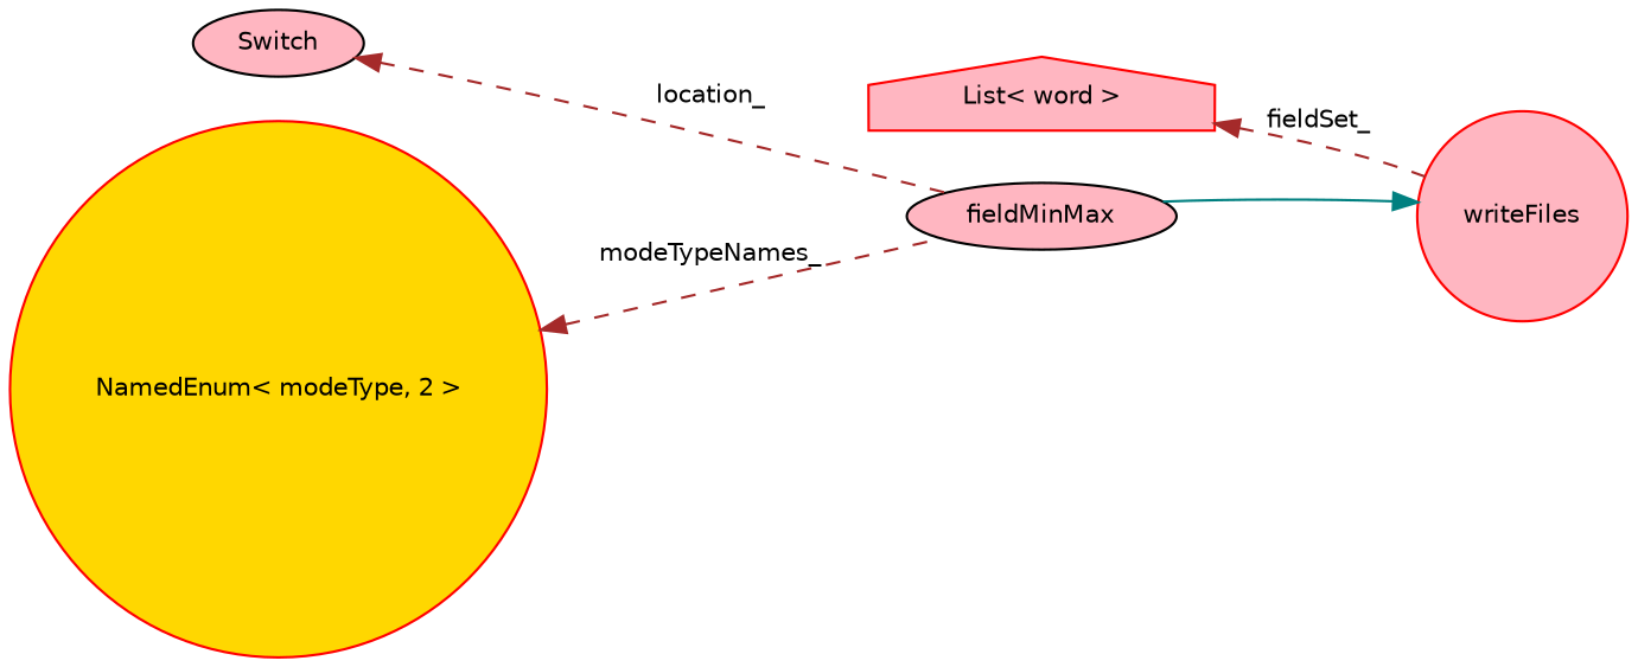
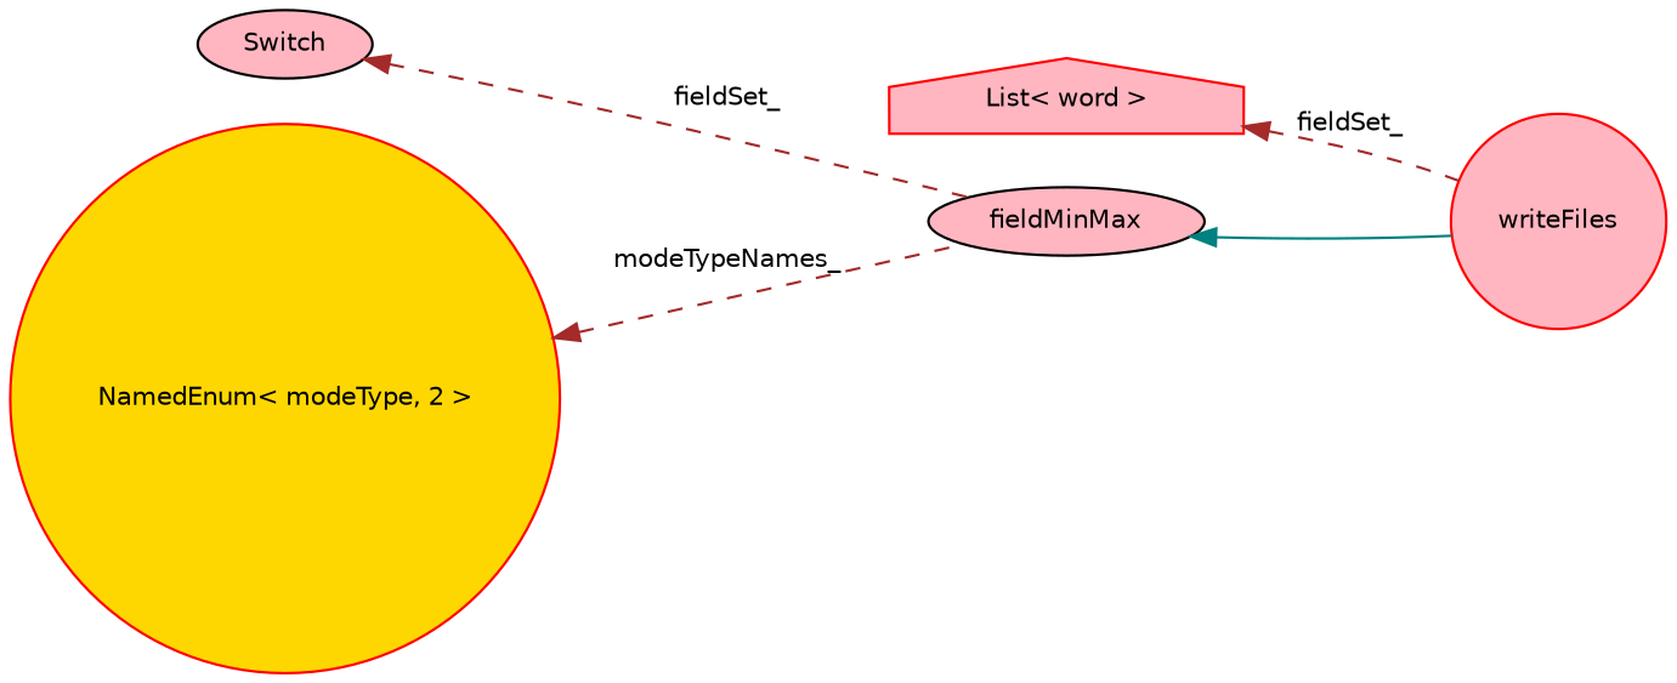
  digraph {
    rankdir=LR
    node [color=red fillcolor=lightpink fontname=Helvetica fontsize=10 shape=ellipse style=filled]
    edge [color=brown dir=back fontname=Helvetica fontsize=10 labelfontname=Helvetica labelfontsize=10 style=dashed]
    n1 [color=black fontcolor=black height=0.2 label=fieldMinMax width=0.4]
    n2 [height=0.2 label=writeFiles shape=circle width=0.4]
    n3 [color=black height=0.2 label=Switch width=0.4]
    n4 [height=0.2 label="List\< word \>" shape=house width=0.4]
    n5 [fillcolor=gold height=0.2 label="NamedEnum\< modeType, 2 \>" shape=circle width=0.4]
-   n2 -> n1 [color=teal style=solid]
-   n3 -> n1 [label=" location_"]
+   n1 -> n2 [color=teal style=solid]
+   n3 -> n1 [label=" fieldSet_"]
    n4 -> n2 [label=" fieldSet_"]
    n5 -> n1 [label=" modeTypeNames_"]
  }
